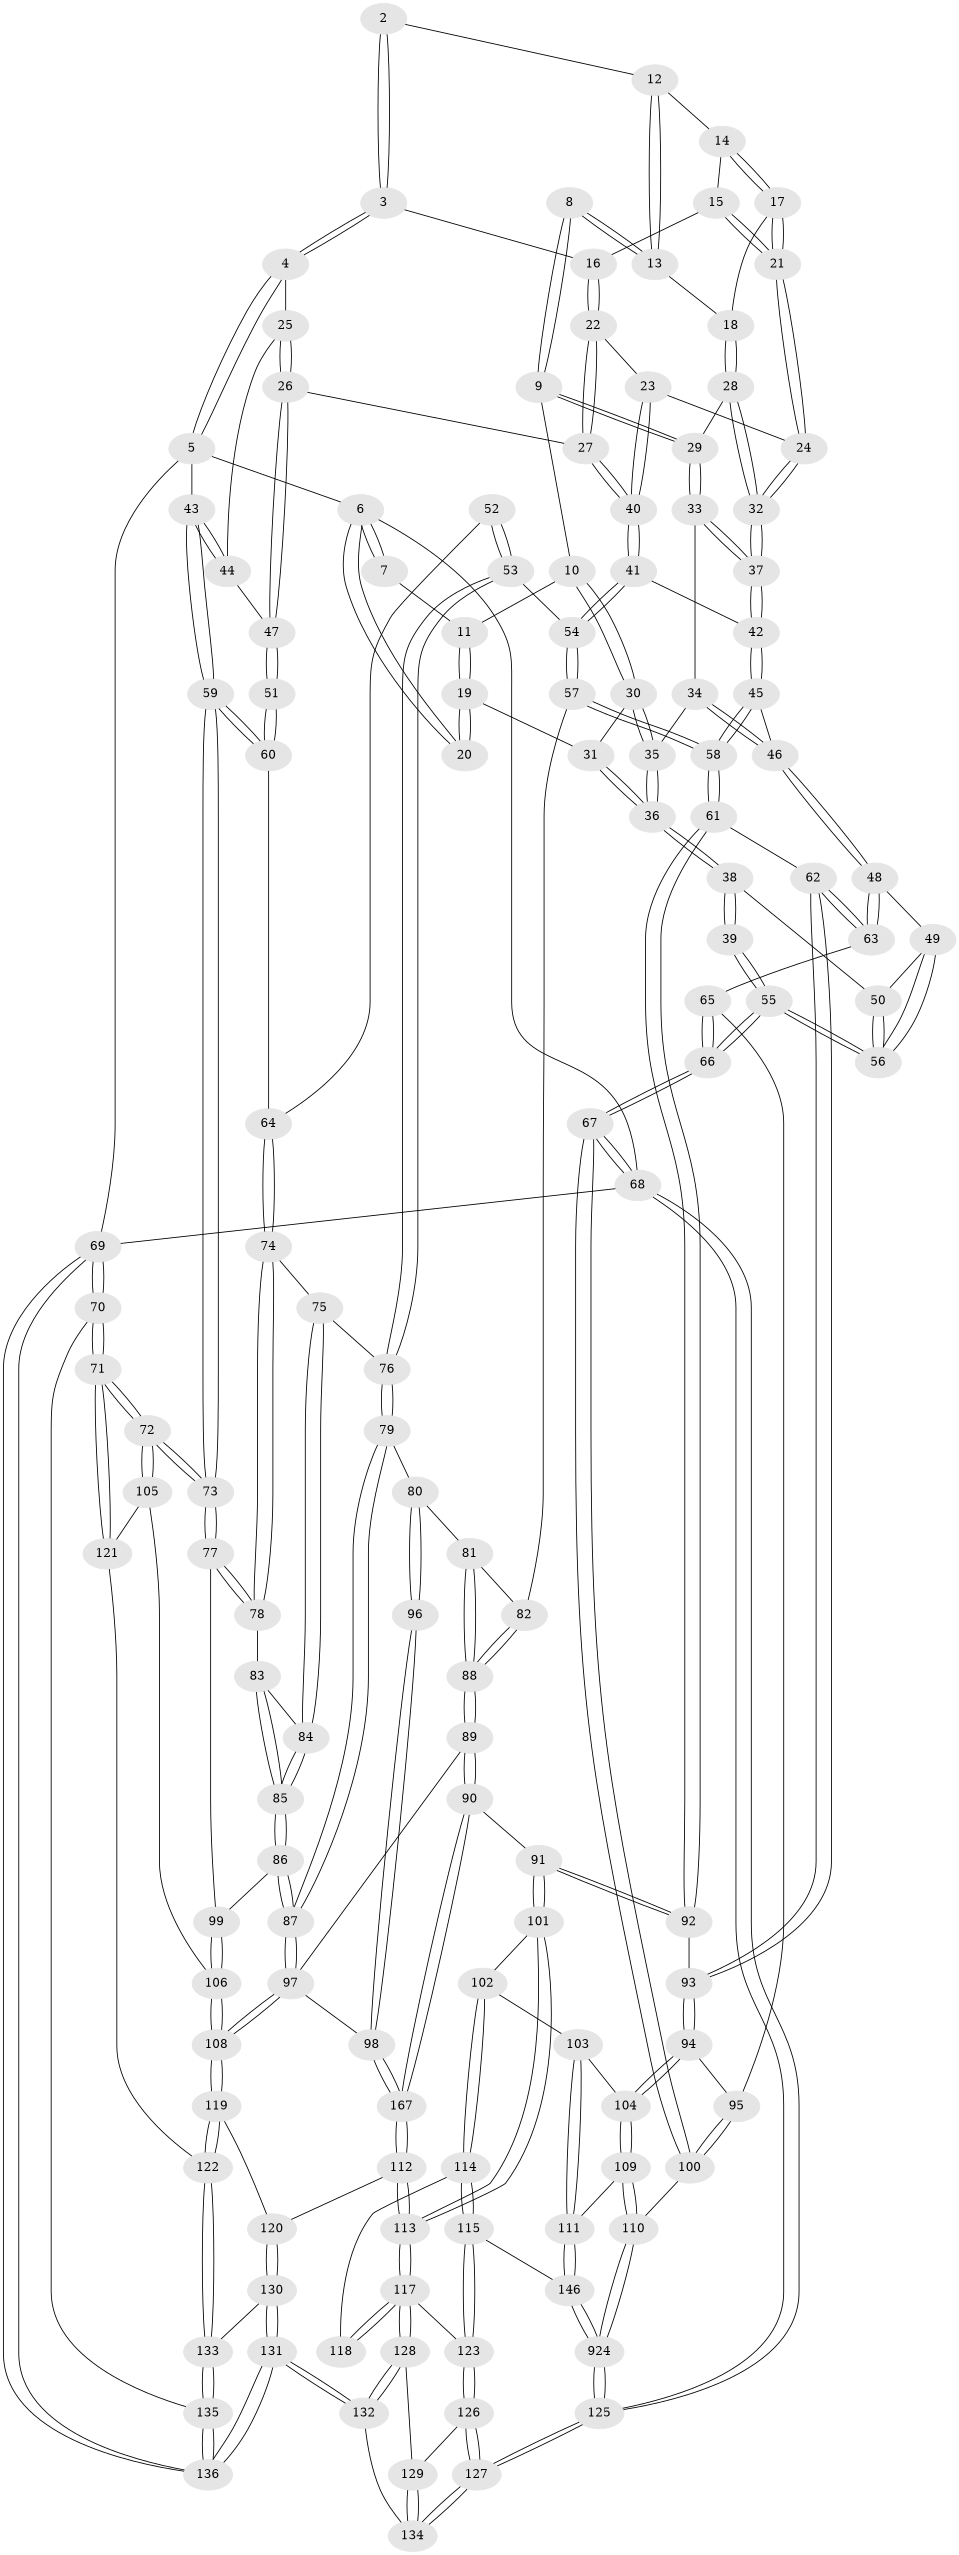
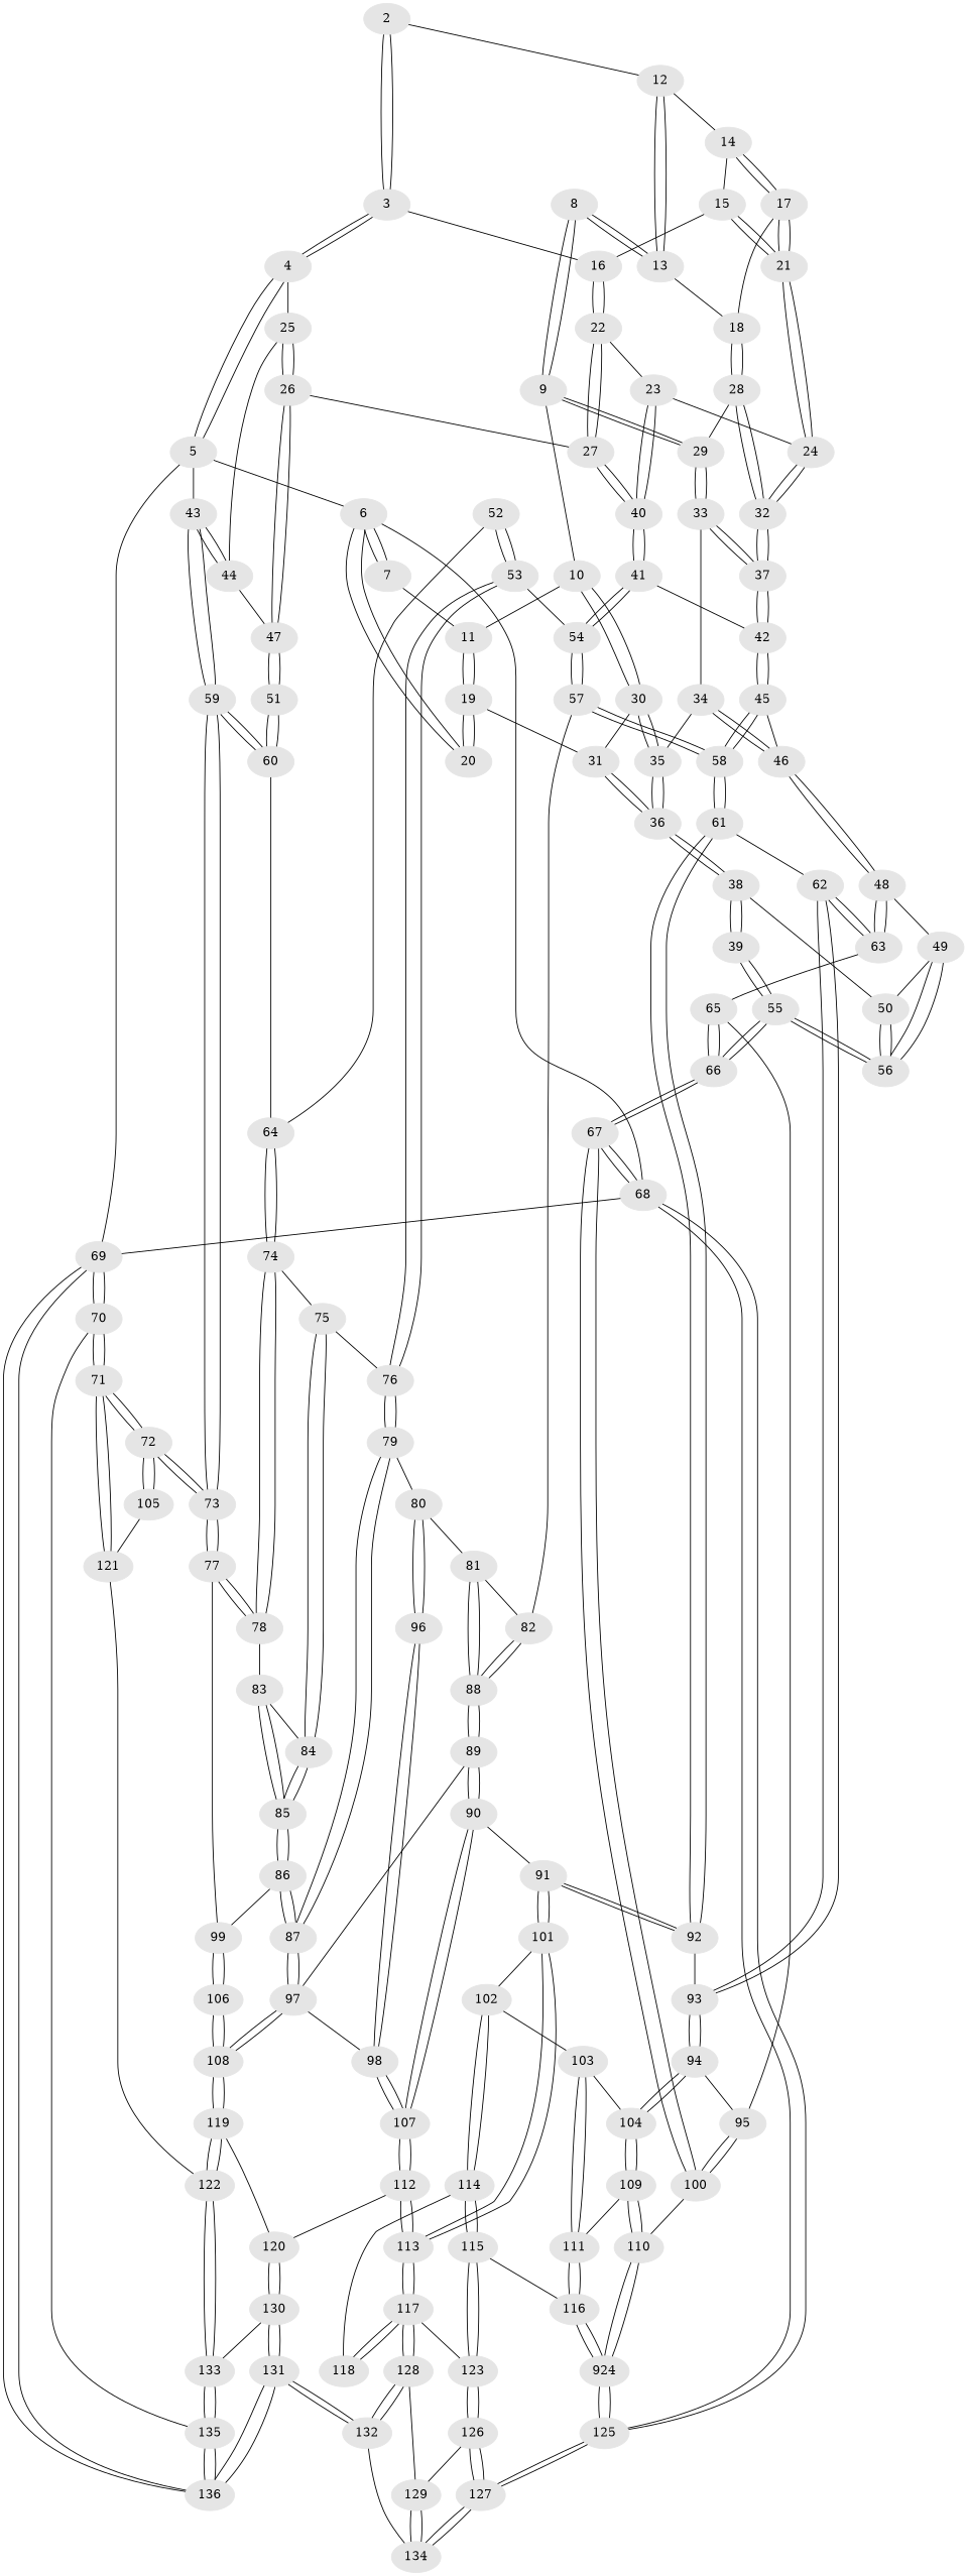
  graph {
    node [color=gray90 style=filled]
    2
    3
    12
    8
    9
    13
    4
    16
    14
    5
    25
    22
    6
    43
    69
    26
    44
    7
    20
    68
    59
    70
    136
    11
    125
    19
    10
    29
    18
    30
    33
    31
    35
    15
    17
    28
    21
    24
    23
    27
    32
    36
    39
    55
    40
    41
    37
    47
    51
    34
    38
    42
    46
    48
    50
    45
    56
    66
    54
    57
    58
    60
    73
    61
    49
    63
    65
    52
    53
    64
    76
    74
    79
    82
    67
    88
    62
    92
    77
    93
    94
    95
    75
    78
    100
    110
    127
    71
    135
    72
    121
    105
    122
    106
    99
    84
    83
    85
    80
    87
    81
    96
    97
    98
    89
    86
    108
    90
    91
-   107 [label=167]
+   107
    101
    112
    102
    113
    104
    109
    119
    n118 [label=924]
    103
    114
    117
    111
    115
    118
-   116 [label=146]
+   116
    120
    130
    123
    128
    126
    129
    132
    133
    131
    134
    2 -- 3
    2 -- 3
    2 -- 12
    3 -- 4
    3 -- 4
    3 -- 16
    12 -- 13
    12 -- 13
    12 -- 14
    8 -- 9
    8 -- 9
    8 -- 13
    8 -- 13
    9 -- 10
    9 -- 29
    9 -- 29
    13 -- 18
    4 -- 5
    4 -- 5
    4 -- 25
    16 -- 22
    16 -- 22
    14 -- 15
    14 -- 17
    14 -- 17
    5 -- 6
    5 -- 43
    5 -- 69
    25 -- 26
    25 -- 26
    25 -- 44
    22 -- 23
    22 -- 27
    22 -- 27
    6 -- 7
    6 -- 7
    6 -- 20
    6 -- 20
    6 -- 68
    43 -- 44
    43 -- 44
    43 -- 59
    43 -- 59
    69 -- 70
    69 -- 70
    69 -- 136
    69 -- 136
    26 -- 27
    26 -- 47
    26 -- 47
    44 -- 47
    7 -- 11
    68 -- 69
    68 -- 125
    68 -- 125
    59 -- 60
    59 -- 60
    59 -- 73
    59 -- 73
    70 -- 71
    70 -- 71
    70 -- 135
    11 -- 19
    11 -- 19
    125 -- 127
    125 -- 127
    19 -- 20
    19 -- 20
    19 -- 31
    10 -- 11
    10 -- 30
    10 -- 30
    29 -- 33
    29 -- 33
    18 -- 28
    18 -- 28
    30 -- 31
    30 -- 35
    30 -- 35
    33 -- 37
    33 -- 37
    33 -- 34
    31 -- 36
    31 -- 36
    35 -- 36
    35 -- 36
    15 -- 16
    15 -- 21
    15 -- 21
    17 -- 18
    17 -- 21
    17 -- 21
    28 -- 29
    28 -- 32
    28 -- 32
    21 -- 24
    21 -- 24
    24 -- 32
    24 -- 32
    23 -- 24
    23 -- 40
    23 -- 40
    27 -- 40
    27 -- 40
    32 -- 37
    32 -- 37
    36 -- 38
    36 -- 38
    39 -- 55
    39 -- 55
    55 -- 56
    55 -- 56
    55 -- 66
    55 -- 66
    40 -- 41
    40 -- 41
    41 -- 42
    41 -- 54
    41 -- 54
    37 -- 42
    37 -- 42
    47 -- 51
    47 -- 51
    51 -- 60
    51 -- 60
    34 -- 35
    34 -- 46
    34 -- 46
    38 -- 39
    38 -- 39
    38 -- 50
    42 -- 45
    42 -- 45
    46 -- 48
    46 -- 48
    48 -- 49
    48 -- 63
    48 -- 63
    50 -- 56
    50 -- 56
    45 -- 46
    45 -- 58
    45 -- 58
    66 -- 67
    66 -- 67
    54 -- 57
    54 -- 57
    57 -- 58
    57 -- 58
    57 -- 82
    58 -- 61
    58 -- 61
    60 -- 64
    73 -- 77
    73 -- 77
    61 -- 62
    61 -- 92
    61 -- 92
    49 -- 50
    49 -- 56
    49 -- 56
    63 -- 65
    65 -- 66
    65 -- 66
    65 -- 95
    52 -- 53
    52 -- 53
    52 -- 64
    53 -- 54
    53 -- 76
    53 -- 76
    64 -- 74
    64 -- 74
    76 -- 79
    76 -- 79
    74 -- 75
    74 -- 78
    74 -- 78
    79 -- 80
    79 -- 87
    79 -- 87
    82 -- 88
    82 -- 88
    67 -- 68
    67 -- 68
    67 -- 100
    67 -- 100
    88 -- 89
    88 -- 89
    62 -- 63
    62 -- 63
    62 -- 93
    62 -- 93
    92 -- 93
    77 -- 78
    77 -- 78
    77 -- 99
    93 -- 94
    93 -- 94
    94 -- 95
    94 -- 104
    94 -- 104
    95 -- 100
    95 -- 100
    75 -- 76
    75 -- 84
    75 -- 84
    78 -- 83
    100 -- 110
    110 -- n118
    110 -- n118
    127 -- 134
    127 -- 134
    71 -- 72
    71 -- 72
    71 -- 121
    71 -- 121
    135 -- 136
    135 -- 136
    72 -- 73
    72 -- 73
    72 -- 105
    72 -- 105
    121 -- 122
    105 -- 121
-   105 -- 106
    122 -- 133
    122 -- 133
    106 -- 108
    106 -- 108
    99 -- 106
    99 -- 106
    84 -- 85
    84 -- 85
    83 -- 84
    83 -- 85
    83 -- 85
    85 -- 86
    85 -- 86
    80 -- 81
    80 -- 96
    80 -- 96
    87 -- 97
    87 -- 97
    81 -- 82
    81 -- 88
    81 -- 88
    96 -- 98
    96 -- 98
    97 -- 98
    97 -- 108
    97 -- 108
    98 -- 107
    98 -- 107
    89 -- 97
    89 -- 90
    89 -- 90
    86 -- 99
    86 -- 87
    86 -- 87
    108 -- 119
    108 -- 119
    90 -- 91
    90 -- 107
    90 -- 107
    91 -- 92
    91 -- 92
    91 -- 101
    91 -- 101
    107 -- 112
    107 -- 112
    101 -- 102
    101 -- 113
    101 -- 113
    112 -- 113
    112 -- 113
    112 -- 120
    102 -- 103
    102 -- 114
    102 -- 114
    113 -- 117
    113 -- 117
    104 -- 109
    104 -- 109
    109 -- 110
    109 -- 110
    109 -- 111
    119 -- 122
    119 -- 122
    119 -- 120
    n118 -- 125
    n118 -- 125
    103 -- 104
    103 -- 111
    103 -- 111
    114 -- 115
    114 -- 115
    114 -- 118
    117 -- 118
    117 -- 118
    117 -- 123
    117 -- 128
    117 -- 128
    111 -- 116
    111 -- 116
    115 -- 116
    115 -- 123
    115 -- 123
    116 -- n118
    116 -- n118
    120 -- 130
    120 -- 130
    130 -- 133
    130 -- 131
    130 -- 131
    123 -- 126
    123 -- 126
    128 -- 129
    128 -- 132
    128 -- 132
    126 -- 127
    126 -- 127
    126 -- 129
    129 -- 134
    129 -- 134
    132 -- 134
    133 -- 135
    133 -- 135
    131 -- 136
    131 -- 136
    131 -- 132
    131 -- 132
  }
